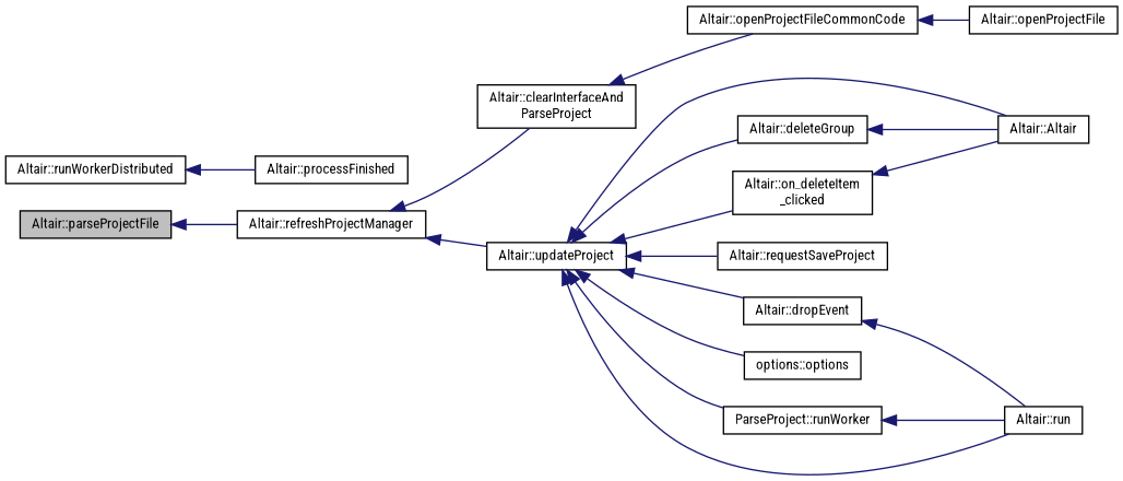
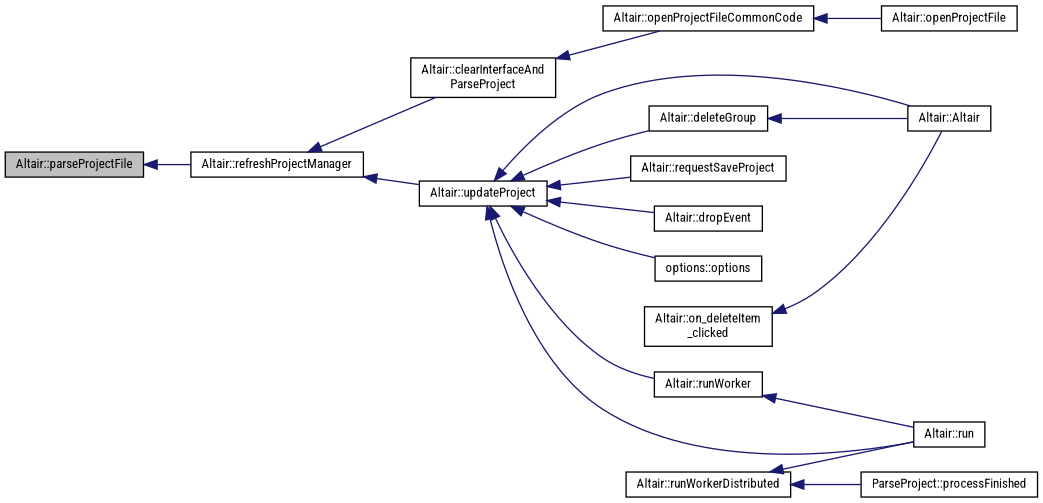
  digraph {
    fontname="Roboto Condensed"
    rankdir=LR
    node [color=black fillcolor=white fontname="Roboto Condensed" fontsize=10 shape=record style=filled]
    edge [color=midnightblue dir=back fontname="Roboto Condensed" fontsize=10 labelfontname=Helvetica labelfontsize=10 style=solid]
    n1 [fillcolor=grey75 fontcolor=black height=0.2 label="Altair::parseProjectFile" width=0.4]
    n2 [height=0.2 label="Altair::refreshProjectManager" width=0.4]
    n3 [height=0.2 label="Altair::clearInterfaceAnd\lParseProject" width=0.4]
    n4 [height=0.2 label="Altair::updateProject" width=0.4]
    n5 [height=0.2 label="Altair::openProjectFileCommonCode" width=0.4]
    n6 [height=0.2 label="Altair::Altair" width=0.4]
    n7 [height=0.2 label="Altair::deleteGroup" width=0.4]
    n8 [height=0.2 label="Altair::on_deleteItem\l_clicked" width=0.4]
    n9 [height=0.2 label="Altair::requestSaveProject" width=0.4]
    n10 [height=0.2 label="Altair::dropEvent" width=0.4]
    n11 [height=0.2 label="options::options" width=0.4]
-   n12 [height=0.2 label="ParseProject::runWorker" width=0.4]
+   n12 [height=0.2 label="Altair::runWorker" width=0.4]
    n13 [height=0.2 label="Altair::run" width=0.4]
    n14 [height=0.2 label="Altair::openProjectFile" width=0.4]
    n15 [height=0.2 label="Altair::runWorkerDistributed" width=0.4]
-   n16 [height=0.2 label="Altair::processFinished" width=0.4]
+   n16 [height=0.2 label="ParseProject::processFinished" width=0.4]
    n1 -> n2
    n2 -> n3
    n2 -> n4
    n3 -> n5
    n4 -> n6
    n4 -> n7
-   n4 -> n8
    n4 -> n9
    n4 -> n10
    n4 -> n11
    n4 -> n12
    n4 -> n13
    n5 -> n14
    n7 -> n6
    n8 -> n6
    n12 -> n13
-   n10 -> n13
+   n15 -> n13
    n15 -> n16
  }
